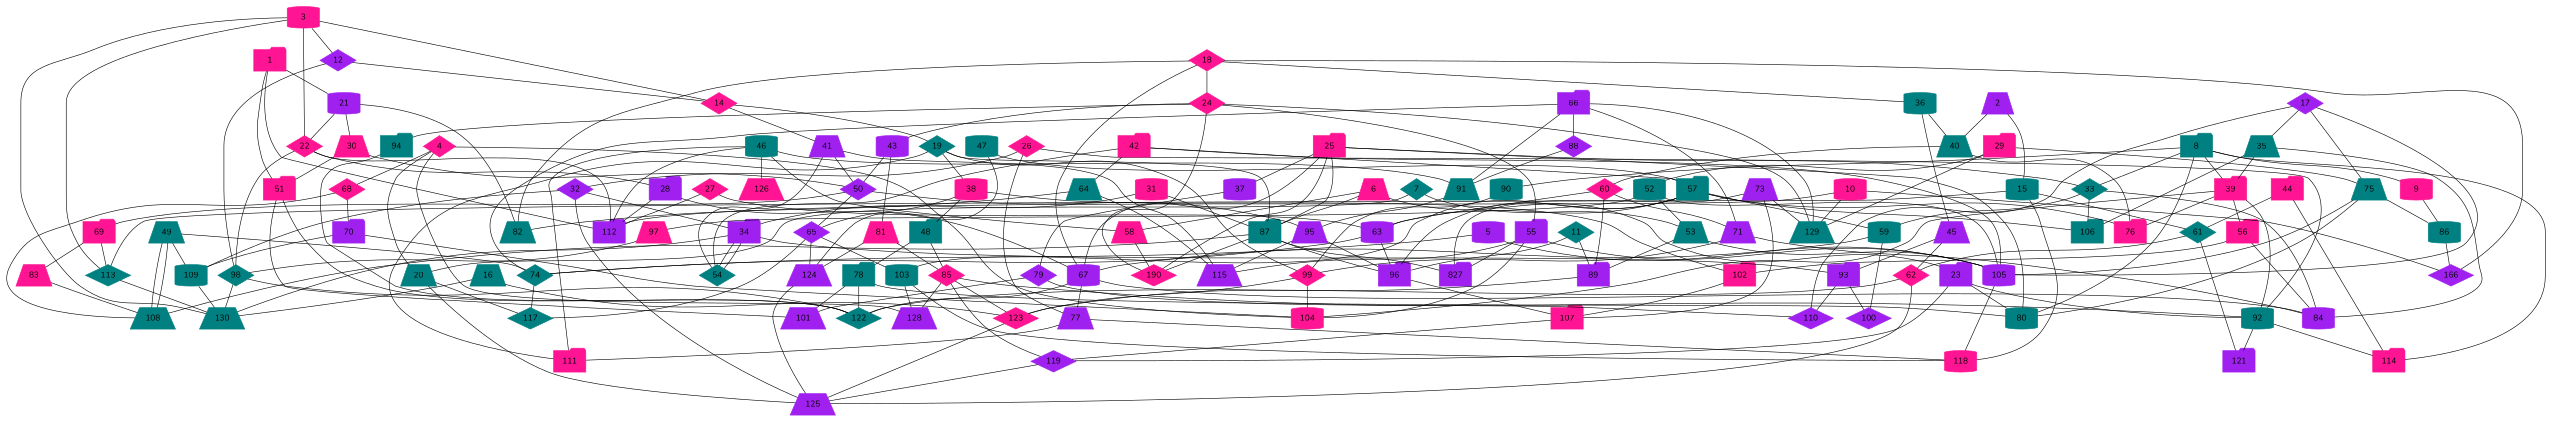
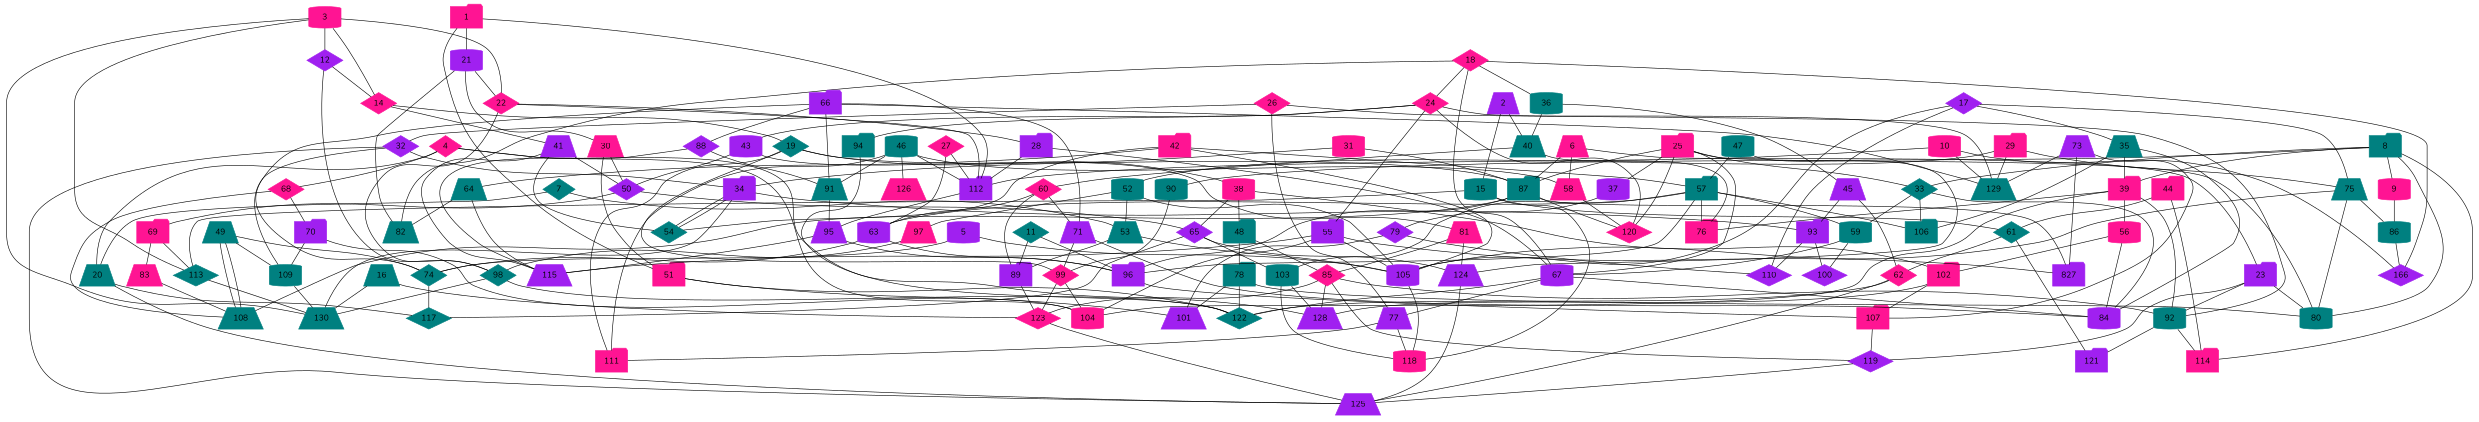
  graph {
    fontname=Nunito
    node [color=purple fontname=Nunito shape=diamond style=filled]
    edge [fontname=Nunito]
    1 [color=deeppink shape=folder]
    21 [shape=cylinder]
    51 [color=deeppink shape=folder]
    112 [shape=folder]
    22 [color=deeppink]
    82 [color=teal shape=trapezium]
    30 [color=deeppink shape=trapezium]
    101 [shape=trapezium]
    122 [color=teal]
    2 [shape=trapezium]
    15 [color=teal shape=cylinder]
    40 [color=teal shape=trapezium]
    113 [color=teal]
    61 [color=teal]
    118 [color=deeppink shape=cylinder]
    76 [color=deeppink shape=folder]
    60 [color=deeppink]
    3 [color=deeppink shape=cylinder]
    12
    14 [color=deeppink]
    130 [color=teal shape=trapezium]
    98 [color=teal]
    19 [color=teal]
    41 [shape=trapezium]
    28 [shape=folder]
    4 [color=deeppink]
    20 [color=teal shape=trapezium]
    68 [color=deeppink]
    104 [color=deeppink shape=cylinder]
    128 [shape=trapezium]
    117 [color=teal]
    125 [shape=trapezium]
    108 [color=teal shape=trapezium]
    70 [shape=folder]
    5 [shape=cylinder]
    74 [color=teal]
    105 [shape=cylinder]
    6 [color=deeppink shape=trapezium]
    23 [shape=folder]
    58 [color=deeppink shape=trapezium]
    87 [color=teal shape=folder]
    80 [color=teal shape=cylinder]
    92 [color=teal shape=cylinder]
    119
-   120 [color=deeppink label=190]
+   120 [color=deeppink]
    96 [shape=folder]
    n47 [label=827 shape=folder]
    7 [color=teal]
    53 [color=teal shape=trapezium]
    89 [shape=folder]
    8 [color=teal shape=folder]
    9 [color=deeppink shape=cylinder]
    33 [color=teal]
    39 [color=deeppink shape=folder]
    90 [color=teal shape=cylinder]
    114 [color=deeppink shape=folder]
    86 [color=teal shape=cylinder]
    59 [color=teal shape=cylinder]
    84 [shape=cylinder]
    106 [color=teal shape=folder]
-   56 [color=deeppink shape=folder]
+   56 [color=deeppink shape=cylinder]
    99 [color=deeppink]
    n63 [label=166]
    121 [shape=folder]
    10 [color=deeppink shape=cylinder]
    129 [color=teal shape=trapezium]
    11 [color=teal]
    123 [color=deeppink]
    107 [color=deeppink shape=folder]
    37 [shape=cylinder]
    79
    38 [color=deeppink shape=cylinder]
    111 [color=deeppink shape=folder]
    50
    54 [color=teal]
    115 [shape=trapezium]
    62 [color=deeppink]
    16 [color=teal shape=trapezium]
    17
    35 [color=teal shape=trapezium]
    75 [color=teal shape=trapezium]
    110
    18 [color=deeppink]
    24 [color=deeppink]
    36 [color=teal shape=cylinder]
    67 [shape=cylinder]
    43 [shape=cylinder]
    55 [shape=folder]
    94 [color=teal shape=folder]
    45 [shape=trapezium]
    77 [shape=trapezium]
    48 [color=teal shape=folder]
    65
    102 [color=deeppink shape=folder]
    81 [color=deeppink shape=trapezium]
    25 [color=deeppink shape=folder]
    26 [color=deeppink]
    32
    34 [shape=folder]
    109 [color=teal shape=cylinder]
    27 [color=deeppink]
    63 [shape=cylinder]
    29 [color=deeppink shape=folder]
    52 [color=teal shape=cylinder]
    97 [color=deeppink shape=trapezium]
    69 [color=deeppink shape=folder]
    95 [shape=trapezium]
    31 [color=deeppink shape=cylinder]
    93 [shape=folder]
    100
    78 [color=teal shape=folder]
    85 [color=deeppink]
    124 [shape=trapezium]
    103 [color=teal shape=cylinder]
    71 [shape=trapezium]
    42 [color=deeppink shape=folder]
    57 [color=teal shape=folder]
    64 [color=teal shape=trapezium]
    44 [color=deeppink shape=folder]
    46 [color=teal shape=cylinder]
    91 [color=teal shape=trapezium]
    126 [color=deeppink shape=trapezium]
    47 [color=teal shape=cylinder]
    49 [color=teal shape=trapezium]
    83 [color=deeppink shape=trapezium]
    66 [shape=folder]
    88
    73 [shape=trapezium]
    1 -- 21
    1 -- 51
    1 -- 112
    21 -- 22
    21 -- 82
    21 -- 30
    51 -- 101
    51 -- 122
    22 -- 112
    22 -- 98
    22 -- 28
    30 -- 51
    30 -- 50
    2 -- 15
    2 -- 40
    15 -- 113
    15 -- 61
    15 -- 118
    40 -- 76
    40 -- 60
    113 -- 130
    61 -- 121
    61 -- 62
    60 -- 89
    60 -- 63
    60 -- 71
    3 -- 22
    3 -- 113
    3 -- 12
    3 -- 14
    3 -- 130
    12 -- 14
    12 -- 98
    14 -- 19
    14 -- 41
    98 -- 122
    98 -- 130
    19 -- 87
    19 -- 99
    19 -- 38
    19 -- 111
    41 -- 50
    41 -- 54
    41 -- 115
    28 -- 112
    28 -- 67
    4 -- 20
    4 -- 68
    4 -- 104
    4 -- 128
    20 -- 117
    20 -- 125
    68 -- 108
    68 -- 70
    70 -- 104
    70 -- 109
    5 -- 74
    5 -- 105
    74 -- 117
    105 -- 118
    6 -- 23
    6 -- 58
    6 -- 87
    23 -- 80
    23 -- 92
    23 -- 119
    58 -- 120
    87 -- 108
    87 -- 120
    87 -- 96
    87 -- n47
    92 -- 114
    92 -- 121
    119 -- 125
    96 -- 107
    7 -- 20
    7 -- 53
    53 -- 105
    53 -- 89
    89 -- 123
    8 -- 80
    8 -- 9
    8 -- 33
    8 -- 39
    8 -- 90
    8 -- 114
    9 -- 86
    33 -- 59
    33 -- 84
    33 -- 106
    39 -- 76
    39 -- 104
    39 -- 92
    39 -- 56
    90 -- 99
    86 -- n63
    59 -- 67
    59 -- 100
    56 -- 84
    56 -- 102
    99 -- 104
    99 -- 123
    10 -- 112
    10 -- n63
    10 -- 129
    11 -- 96
    11 -- 89
    123 -- 125
    107 -- 119
    37 -- 79
    79 -- 101
    79 -- 110
    38 -- 48
    38 -- 65
    38 -- 102
    50 -- 65
    50 -- 69
-   50 -- 95
+   112 -- 95
    62 -- 122
    62 -- 125
    16 -- 130
    16 -- 123
    17 -- 105
    17 -- 35
    17 -- 75
    17 -- 110
    35 -- 39
    35 -- 84
    35 -- 106
    75 -- 105
    75 -- 80
    75 -- 86
    18 -- 82
    18 -- n63
    18 -- 24
    18 -- 36
    18 -- 67
    24 -- 120
    24 -- 129
    24 -- 43
    24 -- 55
    24 -- 94
    36 -- 40
    36 -- 45
    67 -- 122
    67 -- 84
    67 -- 77
    43 -- 50
    43 -- 81
    55 -- 104
    55 -- 105
    55 -- n47
    55 -- 115
    94 -- 122
    45 -- 62
    45 -- 93
    77 -- 118
    77 -- 111
    48 -- 78
    48 -- 85
    65 -- 117
    65 -- 124
    65 -- 103
+   102 -- 128
    102 -- 107
    81 -- 85
    81 -- 124
    25 -- 87
    25 -- 80
    25 -- 120
    25 -- 33
    25 -- 37
    25 -- 67
    26 -- 92
    26 -- 77
    26 -- 32
    32 -- 125
    32 -- 34
    32 -- 109
    34 -- 130
    34 -- 54
    34 -- 54
    34 -- 93
    109 -- 130
    27 -- 112
    27 -- 63
    63 -- 74
    63 -- 96
    29 -- 129
    29 -- 75
    29 -- 52
    52 -- 105
    52 -- 53
    52 -- 97
    97 -- 98
    69 -- 113
    69 -- 83
    95 -- 96
    95 -- 115
    31 -- 87
    31 -- 34
    93 -- 110
    93 -- 100
    78 -- 101
    78 -- 122
    78 -- 80
    85 -- 128
    85 -- 92
    85 -- 119
    85 -- 123
    124 -- 125
    103 -- 118
    103 -- 128
    71 -- 84
    71 -- 99
    42 -- 105
    42 -- 54
    42 -- 57
    42 -- 64
    57 -- 76
    57 -- 96
    57 -- 59
    57 -- 106
    57 -- 63
    57 -- 103
    64 -- 82
    64 -- 115
    44 -- 61
    44 -- 114
    46 -- 112
    46 -- 58
    46 -- 111
    46 -- 91
    46 -- 126
    91 -- 95
    47 -- 124
    47 -- 57
    49 -- 108
    49 -- 108
    49 -- 74
    49 -- 109
    83 -- 108
    66 -- 74
    66 -- 129
    66 -- 71
    66 -- 91
    66 -- 88
+   88 -- 115
    88 -- 91
    73 -- n47
    73 -- 129
    73 -- 107
  }
